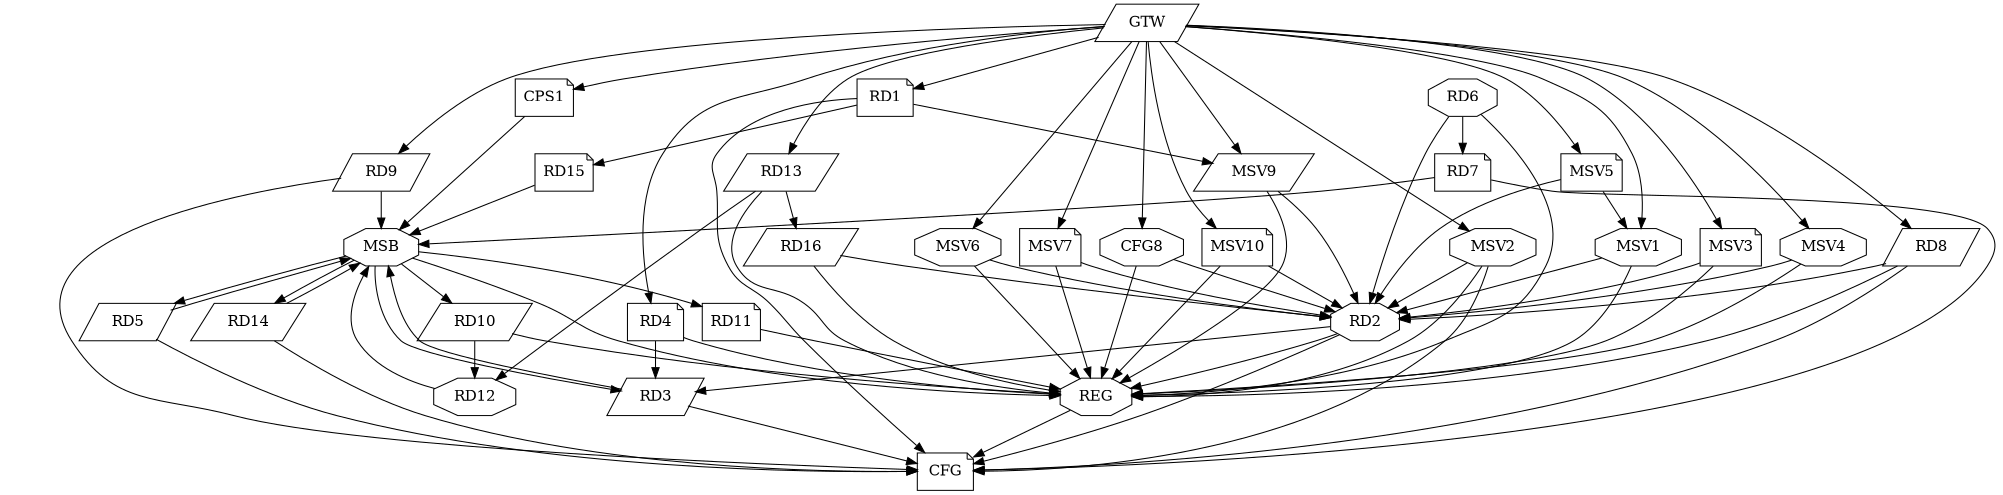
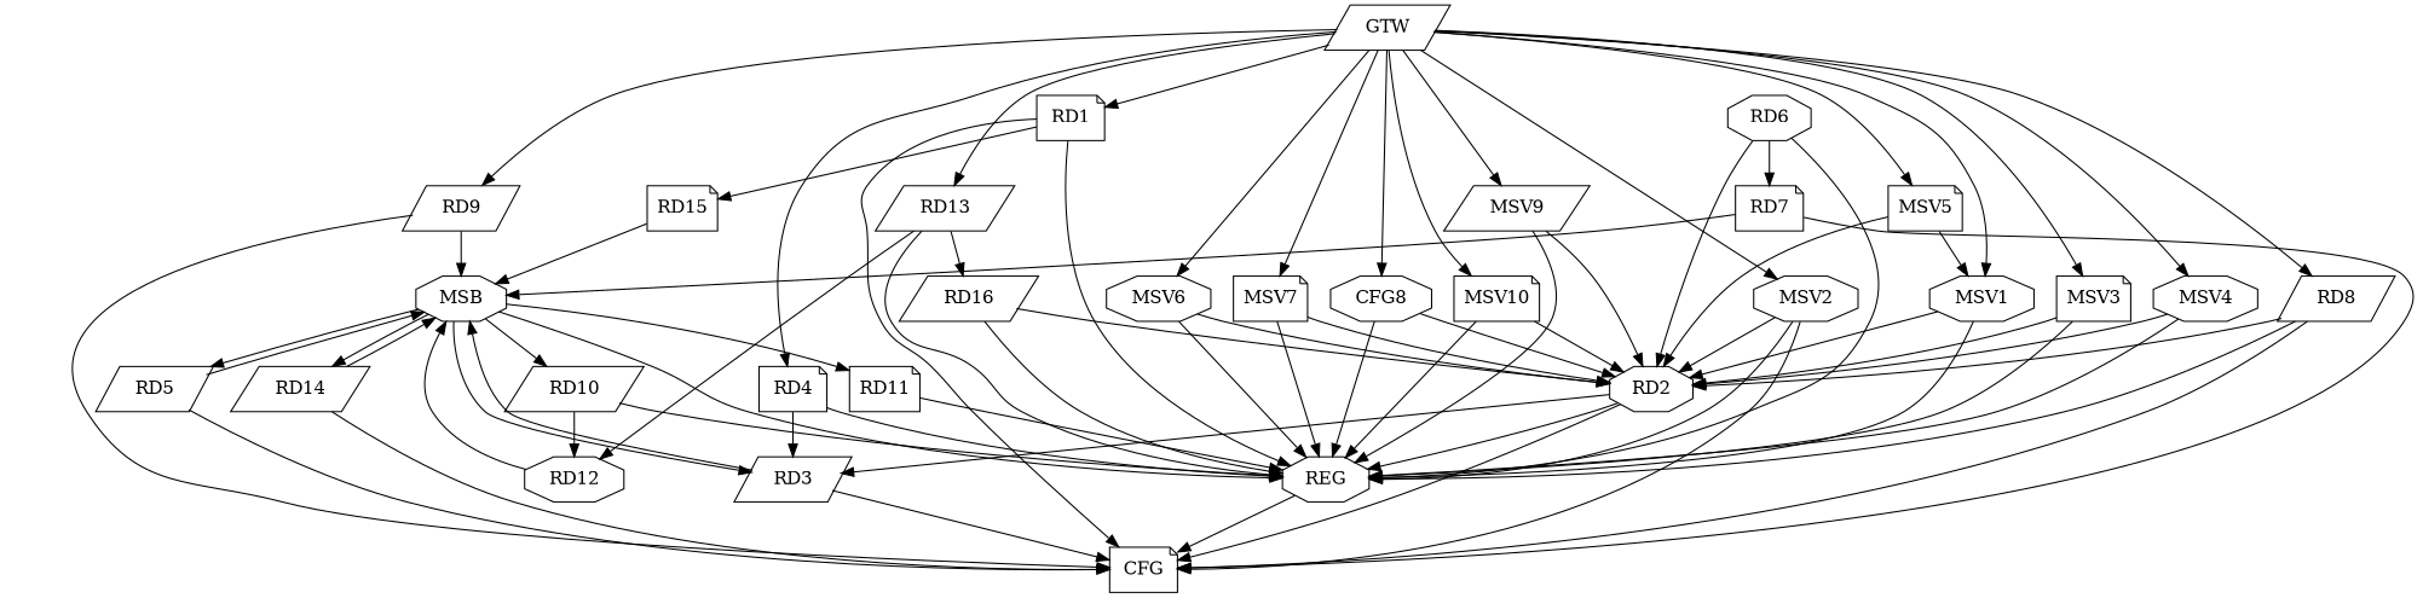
  strict digraph {
    node [shape=note]
    n1 [label=RD1]
    n2 [label=RD15]
    n3 [label=REG shape=octagon]
    n4 [label=CFG]
    n5 [label=MSB shape=octagon]
    n6 [label=RD2 shape=octagon]
    n7 [label=RD3 shape=parallelogram]
    n8 [label=RD5 shape=parallelogram]
    n9 [label=RD10 shape=parallelogram]
    n10 [label=RD11]
    n11 [label=RD14 shape=parallelogram]
    n12 [label=RD4]
    n13 [label=RD6 shape=octagon]
    n14 [label=RD7]
    n15 [label=RD8 shape=parallelogram]
    n16 [label=RD9 shape=parallelogram]
    n17 [label=RD12 shape=octagon]
    n18 [label=RD13 shape=parallelogram]
    n19 [label=RD16 shape=parallelogram]
-   n20 [label=CPS1]
    n21 [label=GTW shape=parallelogram]
    n22 [label=MSV1 shape=octagon]
    n23 [label=MSV2 shape=octagon]
    n24 [label=MSV3]
    n25 [label=MSV4 shape=octagon]
    n26 [label=MSV5]
    n27 [label=MSV6 shape=octagon]
    n28 [label=MSV7]
    n29 [label=CFG8 shape=octagon]
    n30 [label=MSV9 shape=parallelogram]
    n31 [label=MSV10]
    n1 -> n2
-   n1 -> n30
+   n1 -> n3
    n1 -> n4
    n2 -> n5
    n3 -> n4
    n5 -> n3
    n5 -> n7
    n5 -> n8
    n5 -> n9
    n5 -> n10
    n5 -> n11
    n6 -> n3
    n6 -> n4
    n6 -> n7
    n7 -> n4
    n7 -> n5
    n8 -> n4
    n8 -> n5
    n9 -> n3
    n9 -> n17
    n10 -> n3
    n11 -> n4
    n11 -> n5
    n12 -> n3
    n12 -> n7
    n13 -> n3
    n13 -> n6
    n13 -> n14
    n14 -> n4
    n14 -> n5
    n15 -> n3
    n15 -> n4
    n15 -> n6
    n16 -> n4
    n16 -> n5
    n17 -> n5
    n18 -> n3
    n18 -> n17
    n18 -> n19
    n19 -> n3
    n19 -> n6
-   n20 -> n5
    n21 -> n1
    n21 -> n12
    n21 -> n15
    n21 -> n16
    n21 -> n18
-   n21 -> n20
    n21 -> n22
    n21 -> n23
    n21 -> n24
    n21 -> n25
    n21 -> n26
    n21 -> n27
    n21 -> n28
    n21 -> n29
    n21 -> n30
    n21 -> n31
    n22 -> n3
    n22 -> n6
    n23 -> n3
    n23 -> n4
    n23 -> n6
    n24 -> n3
    n24 -> n6
    n25 -> n3
    n25 -> n6
    n26 -> n6
    n26 -> n22
    n27 -> n3
    n27 -> n6
    n28 -> n3
    n28 -> n6
    n29 -> n3
    n29 -> n6
    n30 -> n3
    n30 -> n6
    n31 -> n3
    n31 -> n6
  }
